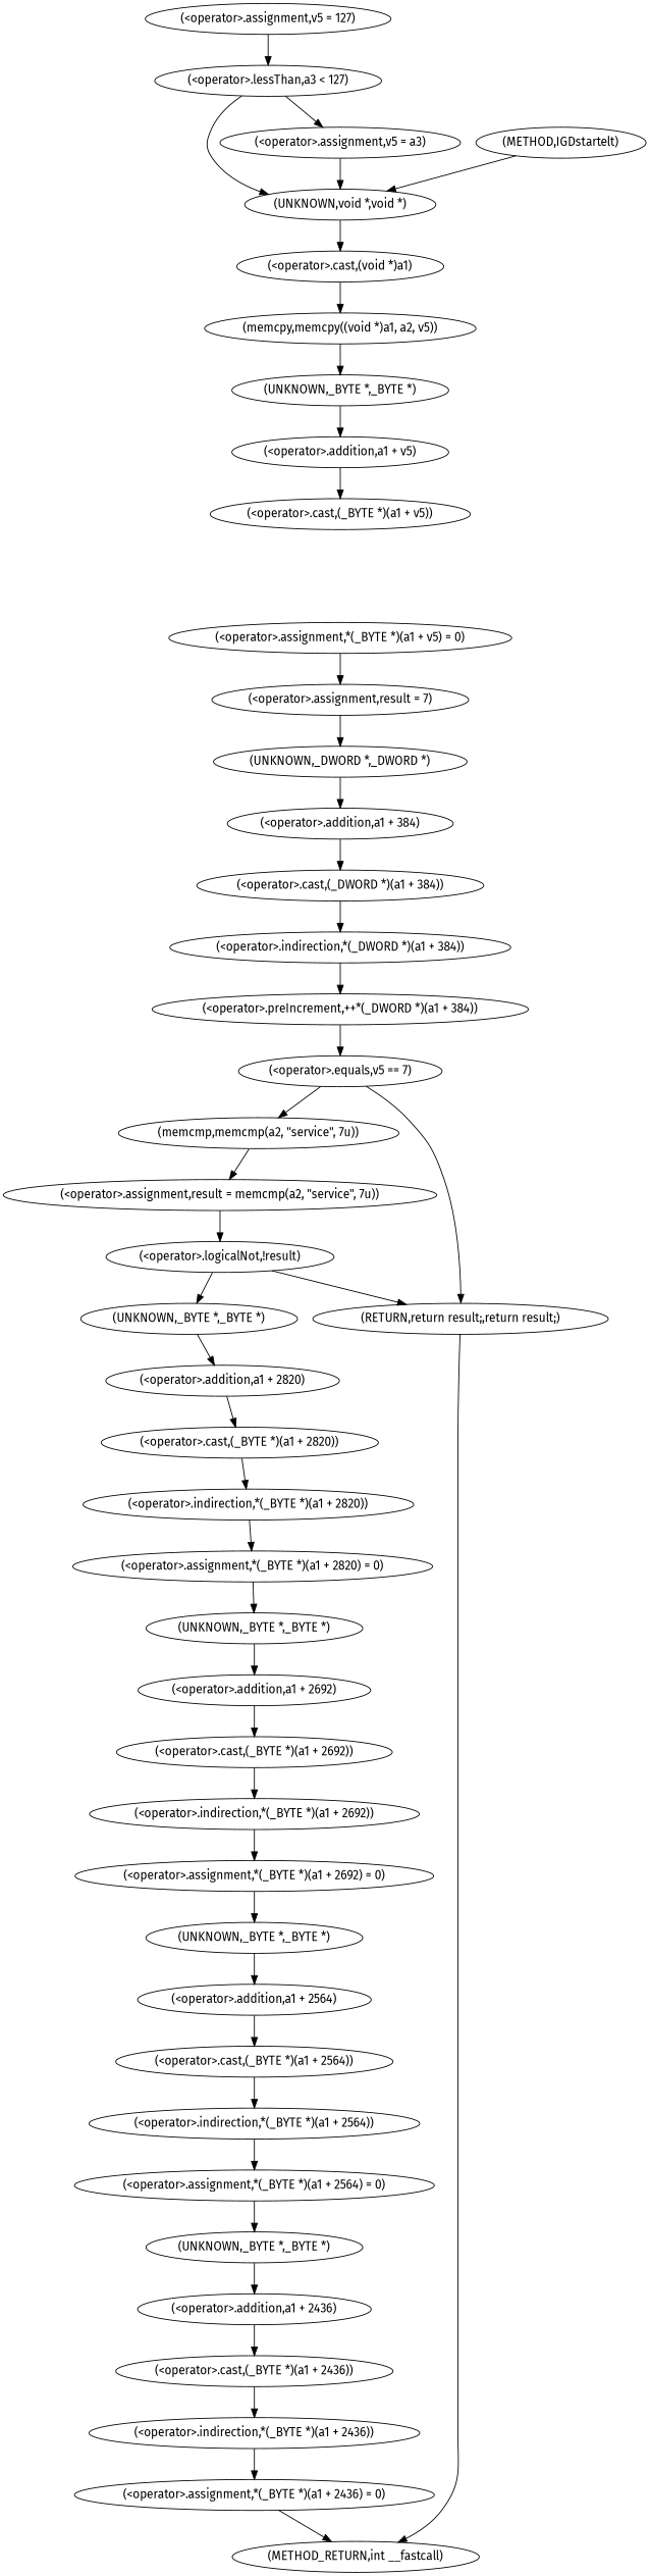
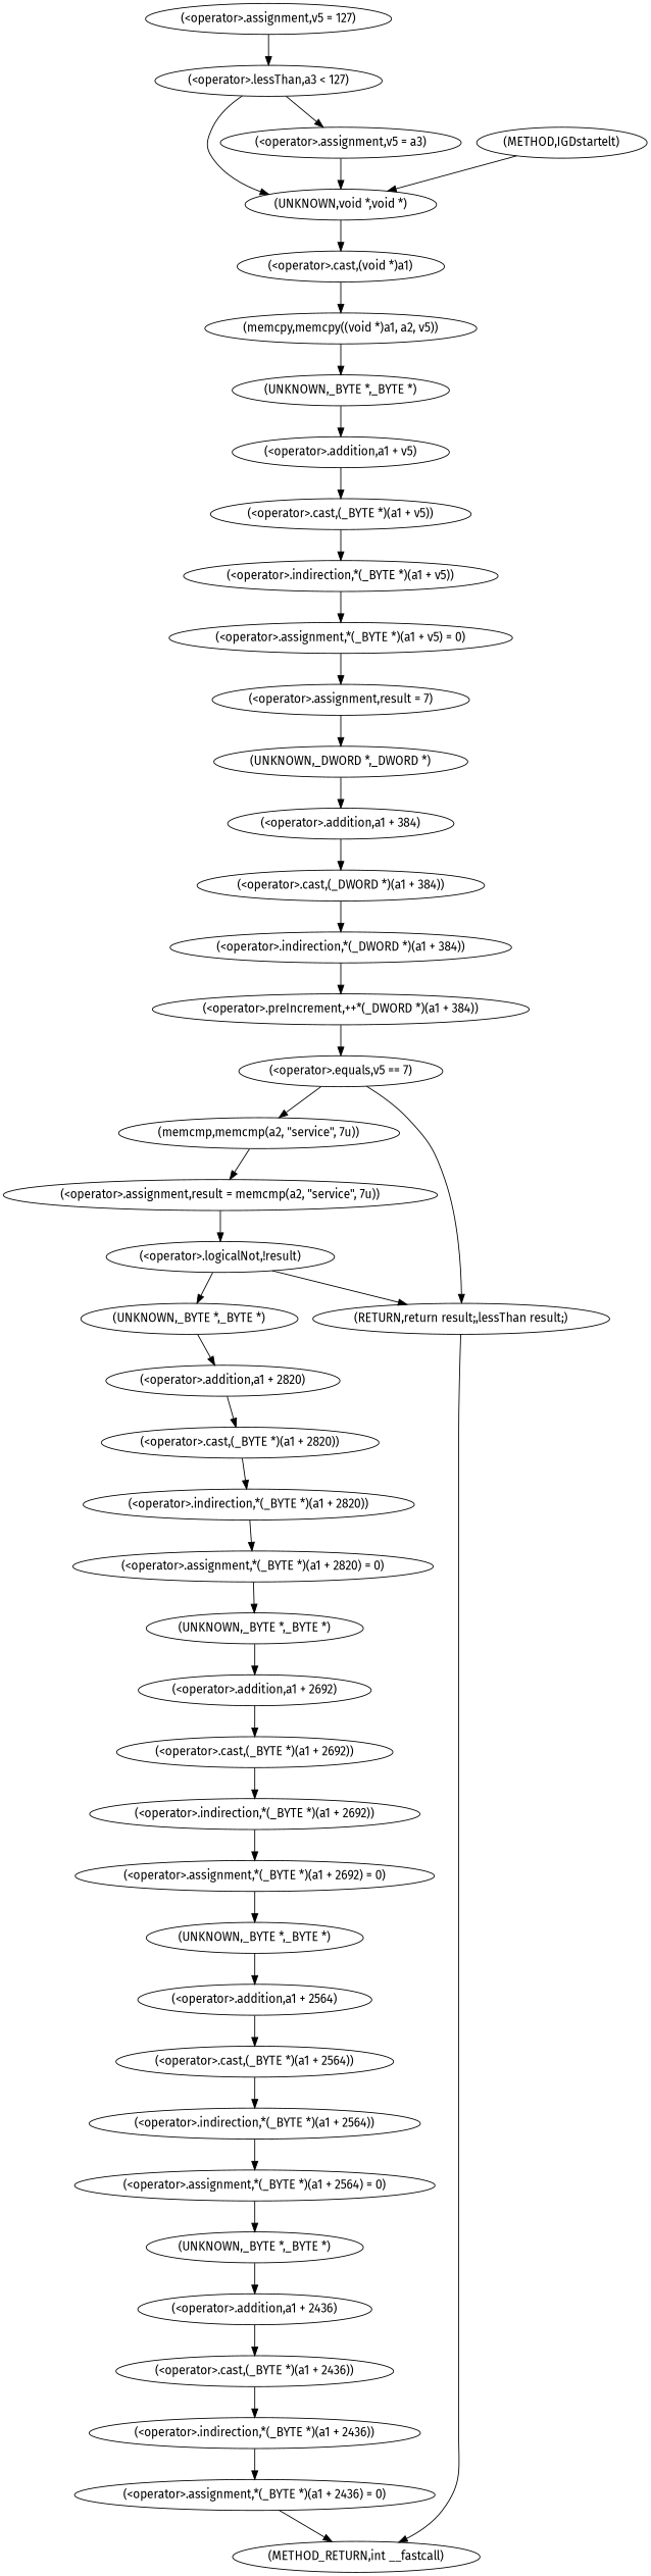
  digraph {
    fontname="Fira Sans"
    node [fontname="Fira Sans"]
    edge [fontname="Fira Sans"]
    n1 [label="(<operator>.assignment,v5 = 127)"]
    n2 [label="(<operator>.lessThan,a3 < 127)"]
    n3 [label="(<operator>.assignment,v5 = a3)"]
    n4 [label="(UNKNOWN,void *,void *)"]
    n5 [label="(<operator>.cast,(void *)a1)"]
    n6 [label="(memcpy,memcpy((void *)a1, a2, v5))"]
    n7 [label="(UNKNOWN,_BYTE *,_BYTE *)"]
    n8 [label="(<operator>.addition,a1 + v5)"]
    n9 [label="(<operator>.assignment,*(_BYTE *)(a1 + v5) = 0)"]
    n10 [label="(<operator>.assignment,result = 7)"]
    n11 [label="(UNKNOWN,_DWORD *,_DWORD *)"]
+   n12 [label="(<operator>.indirection,*(_BYTE *)(a1 + v5))"]
    n13 [label="(<operator>.cast,(_BYTE *)(a1 + v5))"]
    n14 [label="(<operator>.addition,a1 + 384)"]
    n15 [label="(<operator>.preIncrement,++*(_DWORD *)(a1 + 384))"]
    n16 [label="(<operator>.equals,v5 == 7)"]
    n17 [label="(memcmp,memcmp(a2, \"service\", 7u))"]
-   n18 [label="(RETURN,return result;,return result;)"]
+   n18 [label="(RETURN,return result;,lessThan result;)"]
    n19 [label="(<operator>.indirection,*(_DWORD *)(a1 + 384))"]
    n20 [label="(<operator>.cast,(_DWORD *)(a1 + 384))"]
    n21 [label="(<operator>.assignment,result = memcmp(a2, \"service\", 7u))"]
    n22 [label="(METHOD_RETURN,int __fastcall)"]
    n23 [label="(<operator>.logicalNot,!result)"]
    n24 [label="(UNKNOWN,_BYTE *,_BYTE *)"]
    n25 [label="(<operator>.addition,a1 + 2820)"]
    n26 [label="(<operator>.assignment,*(_BYTE *)(a1 + 2820) = 0)"]
    n27 [label="(UNKNOWN,_BYTE *,_BYTE *)"]
    n28 [label="(<operator>.addition,a1 + 2692)"]
    n29 [label="(<operator>.indirection,*(_BYTE *)(a1 + 2820))"]
    n30 [label="(<operator>.cast,(_BYTE *)(a1 + 2820))"]
    n31 [label="(<operator>.assignment,*(_BYTE *)(a1 + 2692) = 0)"]
    n32 [label="(UNKNOWN,_BYTE *,_BYTE *)"]
    n33 [label="(<operator>.addition,a1 + 2564)"]
    n34 [label="(<operator>.indirection,*(_BYTE *)(a1 + 2692))"]
    n35 [label="(<operator>.cast,(_BYTE *)(a1 + 2692))"]
    n36 [label="(<operator>.assignment,*(_BYTE *)(a1 + 2564) = 0)"]
    n37 [label="(UNKNOWN,_BYTE *,_BYTE *)"]
    n38 [label="(<operator>.addition,a1 + 2436)"]
    n39 [label="(<operator>.indirection,*(_BYTE *)(a1 + 2564))"]
    n40 [label="(<operator>.cast,(_BYTE *)(a1 + 2564))"]
    n41 [label="(<operator>.assignment,*(_BYTE *)(a1 + 2436) = 0)"]
    n42 [label="(<operator>.indirection,*(_BYTE *)(a1 + 2436))"]
    n43 [label="(<operator>.cast,(_BYTE *)(a1 + 2436))"]
    n44 [label="(METHOD,IGDstartelt)"]
    n1 -> n2
    n2 -> n3
    n2 -> n4
    n3 -> n4
    n4 -> n5
    n5 -> n6
    n6 -> n7
    n7 -> n8
    n8 -> n13
    n9 -> n10
    n10 -> n11
    n11 -> n14
+   n12 -> n9
+   n13 -> n12
    n14 -> n20
    n15 -> n16
    n16 -> n17
    n16 -> n18
    n17 -> n21
    n18 -> n22
    n19 -> n15
    n20 -> n19
    n21 -> n23
    n23 -> n18
    n23 -> n24
    n24 -> n25
    n25 -> n30
    n26 -> n27
    n27 -> n28
    n28 -> n35
    n29 -> n26
    n30 -> n29
    n31 -> n32
    n32 -> n33
    n33 -> n40
    n34 -> n31
    n35 -> n34
    n36 -> n37
    n37 -> n38
    n38 -> n43
    n39 -> n36
    n40 -> n39
    n41 -> n22
    n42 -> n41
    n43 -> n42
    n44 -> n4
  }
